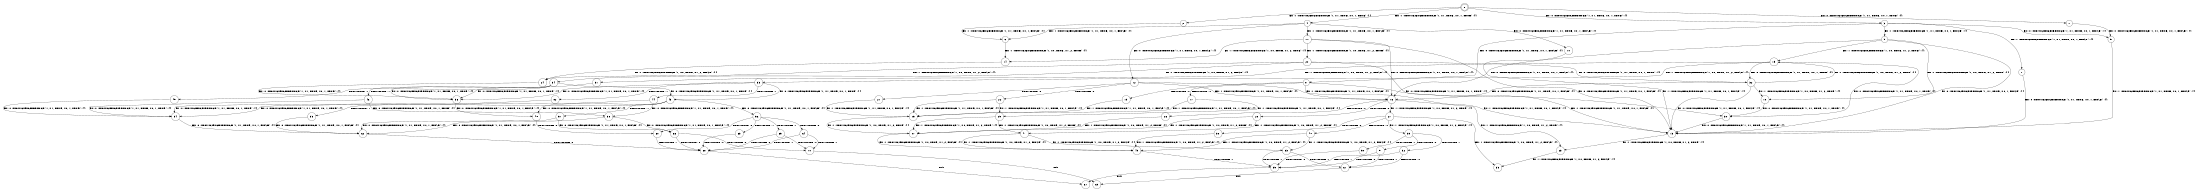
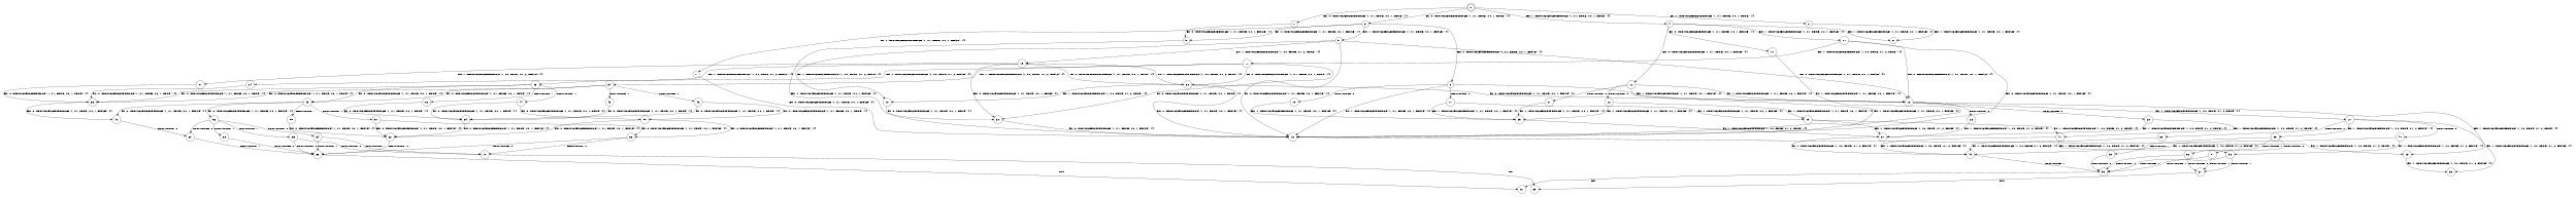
  digraph {
    node [shape=circle]
    0 [peripheries=2]
    1
    2
    3
    4
    5
    6
    7
    8
    9
    10
    11
    12
    13
-   14
    15
    16
    17
    18
    19
    20
    21
    22
    23
    24
    25
    26
    27
    28
    29
    30
    31
    32
    33
    34
    35
    36
    37
    38
    39
    40
    41
    n43 [label=82]
    43
    44
    45
    46
    48
    49
    50
    51
    52
    53
    54
    55
    56
    57
    58
    60
    59
    61
    62
    63
    64
    65
    66
    67
    68
    69
    70
    0 -> 1 [label="EX !0 !ATOMIC_EXCH_BRANCH (1, +1, TRUE, +0, 1, TRUE) !{}"]
    0 -> 2 [label="EX !1 !ATOMIC_EXCH_BRANCH (1, +1, TRUE, +0, 1, TRUE) !{}"]
    0 -> 3 [label="EX !0 !ATOMIC_EXCH_BRANCH (1, +1, TRUE, +0, 1, TRUE) !{}"]
    0 -> 4 [label="EX !1 !ATOMIC_EXCH_BRANCH (1, +1, TRUE, +0, 1, TRUE) !{}"]
    1 -> 5 [label="EX !0 !ATOMIC_EXCH_BRANCH (1, +1, TRUE, +0, 1, FALSE) !{}"]
    2 -> 6 [label="EX !1 !ATOMIC_EXCH_BRANCH (1, +1, TRUE, +0, 1, FALSE) !{}"]
    3 -> 5 [label="EX !0 !ATOMIC_EXCH_BRANCH (1, +1, TRUE, +0, 1, FALSE) !{}"]
    3 -> 7 [label="EX !1 !ATOMIC_EXCH_BRANCH (1, +1, TRUE, +0, 1, FALSE) !{}"]
    3 -> 8 [label="EX !0 !ATOMIC_EXCH_BRANCH (1, +1, TRUE, +0, 1, FALSE) !{}"]
    3 -> 9 [label="EX !1 !ATOMIC_EXCH_BRANCH (1, +1, TRUE, +0, 1, FALSE) !{}"]
    4 -> 6 [label="EX !1 !ATOMIC_EXCH_BRANCH (1, +1, TRUE, +0, 1, FALSE) !{}"]
    4 -> 10 [label="EX !0 !ATOMIC_EXCH_BRANCH (1, +1, TRUE, +0, 1, FALSE) !{}"]
    4 -> 11 [label="EX !1 !ATOMIC_EXCH_BRANCH (1, +1, TRUE, +0, 1, FALSE) !{}"]
    4 -> 12 [label="EX !0 !ATOMIC_EXCH_BRANCH (1, +1, TRUE, +0, 1, FALSE) !{}"]
    5 -> 13 [label="EX !1 !ATOMIC_EXCH_BRANCH (1, +1, TRUE, +0, 1, FALSE) !{}"]
-   6 -> 14 [label="EX !1 !ATOMIC_EXCH_BRANCH (1, +0, TRUE, +1, 2, TRUE) !{}"]
    7 -> 13 [label="EX !0 !ATOMIC_EXCH_BRANCH (1, +1, TRUE, +0, 1, FALSE) !{}"]
    8 -> 13 [label="EX !1 !ATOMIC_EXCH_BRANCH (1, +1, TRUE, +0, 1, FALSE) !{}"]
    8 -> 15 [label="TERMINATE !0"]
    8 -> 16 [label="EX !1 !ATOMIC_EXCH_BRANCH (1, +1, TRUE, +0, 1, FALSE) !{}"]
    8 -> 17 [label="TERMINATE !0"]
    9 -> 13 [label="EX !0 !ATOMIC_EXCH_BRANCH (1, +1, TRUE, +0, 1, FALSE) !{}"]
    9 -> 16 [label="EX !0 !ATOMIC_EXCH_BRANCH (1, +1, TRUE, +0, 1, FALSE) !{}"]
    9 -> 18 [label="EX !1 !ATOMIC_EXCH_BRANCH (1, +0, TRUE, +1, 2, TRUE) !{}"]
    9 -> 19 [label="EX !1 !ATOMIC_EXCH_BRANCH (1, +0, TRUE, +1, 2, TRUE) !{}"]
    10 -> 13 [label="EX !1 !ATOMIC_EXCH_BRANCH (1, +1, TRUE, +0, 1, FALSE) !{}"]
    11 -> 13 [label="EX !0 !ATOMIC_EXCH_BRANCH (1, +1, TRUE, +0, 1, FALSE) !{}"]
-   11 -> 14 [label="EX !1 !ATOMIC_EXCH_BRANCH (1, +0, TRUE, +1, 2, TRUE) !{}"]
    11 -> 16 [label="EX !0 !ATOMIC_EXCH_BRANCH (1, +1, TRUE, +0, 1, FALSE) !{}"]
    11 -> 20 [label="EX !1 !ATOMIC_EXCH_BRANCH (1, +0, TRUE, +1, 2, TRUE) !{}"]
    12 -> 13 [label="EX !1 !ATOMIC_EXCH_BRANCH (1, +1, TRUE, +0, 1, FALSE) !{}"]
    12 -> 16 [label="EX !1 !ATOMIC_EXCH_BRANCH (1, +1, TRUE, +0, 1, FALSE) !{}"]
    12 -> 21 [label="TERMINATE !0"]
    12 -> 22 [label="TERMINATE !0"]
    13 -> 23 [label="EX !1 !ATOMIC_EXCH_BRANCH (1, +0, TRUE, +1, 2, TRUE) !{}"]
-   14 -> 24 [label="EX !1 !ATOMIC_EXCH_BRANCH (1, +0, TRUE, +1, 2, FALSE) !{}"]
    15 -> 25 [label="EX !1 !ATOMIC_EXCH_BRANCH (1, +1, TRUE, +0, 1, FALSE) !{}"]
    16 -> 23 [label="EX !1 !ATOMIC_EXCH_BRANCH (1, +0, TRUE, +1, 2, TRUE) !{}"]
    16 -> 26 [label="TERMINATE !0"]
    16 -> 27 [label="EX !1 !ATOMIC_EXCH_BRANCH (1, +0, TRUE, +1, 2, TRUE) !{}"]
    16 -> 28 [label="TERMINATE !0"]
    17 -> 25 [label="EX !1 !ATOMIC_EXCH_BRANCH (1, +1, TRUE, +0, 1, FALSE) !{}"]
    17 -> 29 [label="EX !1 !ATOMIC_EXCH_BRANCH (1, +1, TRUE, +0, 1, FALSE) !{}"]
    18 -> 30 [label="EX !0 !ATOMIC_EXCH_BRANCH (1, +1, TRUE, +0, 1, TRUE) !{}"]
    19 -> 30 [label="EX !0 !ATOMIC_EXCH_BRANCH (1, +1, TRUE, +0, 1, TRUE) !{}"]
    19 -> 31 [label="EX !1 !ATOMIC_EXCH_BRANCH (1, +0, TRUE, +1, 2, FALSE) !{}"]
    19 -> 32 [label="EX !0 !ATOMIC_EXCH_BRANCH (1, +1, TRUE, +0, 1, TRUE) !{}"]
    19 -> 33 [label="EX !1 !ATOMIC_EXCH_BRANCH (1, +0, TRUE, +1, 2, FALSE) !{}"]
    20 -> 24 [label="EX !1 !ATOMIC_EXCH_BRANCH (1, +0, TRUE, +1, 2, FALSE) !{}"]
    20 -> 30 [label="EX !0 !ATOMIC_EXCH_BRANCH (1, +1, TRUE, +0, 1, TRUE) !{}"]
    20 -> 32 [label="EX !0 !ATOMIC_EXCH_BRANCH (1, +1, TRUE, +0, 1, TRUE) !{}"]
    20 -> 34 [label="EX !1 !ATOMIC_EXCH_BRANCH (1, +0, TRUE, +1, 2, FALSE) !{}"]
    21 -> 25 [label="EX !1 !ATOMIC_EXCH_BRANCH (1, +1, TRUE, +0, 1, FALSE) !{}"]
    22 -> 25 [label="EX !1 !ATOMIC_EXCH_BRANCH (1, +1, TRUE, +0, 1, FALSE) !{}"]
    22 -> 29 [label="EX !1 !ATOMIC_EXCH_BRANCH (1, +1, TRUE, +0, 1, FALSE) !{}"]
    23 -> 35 [label="EX !1 !ATOMIC_EXCH_BRANCH (1, +0, TRUE, +1, 2, FALSE) !{}"]
    24 -> 36 [label="EX !0 !ATOMIC_EXCH_BRANCH (1, +1, TRUE, +0, 1, TRUE) !{}"]
    25 -> 37 [label="EX !1 !ATOMIC_EXCH_BRANCH (1, +0, TRUE, +1, 2, TRUE) !{}"]
    26 -> 37 [label="EX !1 !ATOMIC_EXCH_BRANCH (1, +0, TRUE, +1, 2, TRUE) !{}"]
    27 -> 35 [label="EX !1 !ATOMIC_EXCH_BRANCH (1, +0, TRUE, +1, 2, FALSE) !{}"]
    27 -> 38 [label="TERMINATE !0"]
    27 -> 39 [label="EX !1 !ATOMIC_EXCH_BRANCH (1, +0, TRUE, +1, 2, FALSE) !{}"]
    27 -> 40 [label="TERMINATE !0"]
    28 -> 37 [label="EX !1 !ATOMIC_EXCH_BRANCH (1, +0, TRUE, +1, 2, TRUE) !{}"]
    28 -> 41 [label="EX !1 !ATOMIC_EXCH_BRANCH (1, +0, TRUE, +1, 2, TRUE) !{}"]
    29 -> 37 [label="EX !1 !ATOMIC_EXCH_BRANCH (1, +0, TRUE, +1, 2, TRUE) !{}"]
    29 -> 41 [label="EX !1 !ATOMIC_EXCH_BRANCH (1, +0, TRUE, +1, 2, TRUE) !{}"]
    30 -> 13 [label="EX !0 !ATOMIC_EXCH_BRANCH (1, +1, TRUE, +0, 1, FALSE) !{}"]
    31 -> 36 [label="EX !0 !ATOMIC_EXCH_BRANCH (1, +1, TRUE, +0, 1, TRUE) !{}"]
    32 -> 13 [label="EX !0 !ATOMIC_EXCH_BRANCH (1, +1, TRUE, +0, 1, FALSE) !{}"]
    32 -> 16 [label="EX !0 !ATOMIC_EXCH_BRANCH (1, +1, TRUE, +0, 1, FALSE) !{}"]
    32 -> 18 [label="EX !1 !ATOMIC_EXCH_BRANCH (1, +0, TRUE, +1, 2, TRUE) !{}"]
    32 -> 19 [label="EX !1 !ATOMIC_EXCH_BRANCH (1, +0, TRUE, +1, 2, TRUE) !{}"]
    33 -> 36 [label="EX !0 !ATOMIC_EXCH_BRANCH (1, +1, TRUE, +0, 1, TRUE) !{}"]
    33 -> n43 [label="TERMINATE !1"]
    33 -> 43 [label="EX !0 !ATOMIC_EXCH_BRANCH (1, +1, TRUE, +0, 1, TRUE) !{}"]
    33 -> 44 [label="TERMINATE !1"]
    34 -> 36 [label="EX !0 !ATOMIC_EXCH_BRANCH (1, +1, TRUE, +0, 1, TRUE) !{}"]
    34 -> 43 [label="EX !0 !ATOMIC_EXCH_BRANCH (1, +1, TRUE, +0, 1, TRUE) !{}"]
    34 -> 45 [label="TERMINATE !1"]
    34 -> 46 [label="TERMINATE !1"]
    36 -> 48 [label="EX !0 !ATOMIC_EXCH_BRANCH (1, +1, TRUE, +0, 1, FALSE) !{}"]
    37 -> 49 [label="EX !1 !ATOMIC_EXCH_BRANCH (1, +0, TRUE, +1, 2, FALSE) !{}"]
    38 -> 49 [label="EX !1 !ATOMIC_EXCH_BRANCH (1, +0, TRUE, +1, 2, FALSE) !{}"]
    39 -> 50 [label="TERMINATE !1"]
    39 -> 51 [label="TERMINATE !0"]
    39 -> 52 [label="TERMINATE !1"]
    40 -> 49 [label="EX !1 !ATOMIC_EXCH_BRANCH (1, +0, TRUE, +1, 2, FALSE) !{}"]
    40 -> 53 [label="EX !1 !ATOMIC_EXCH_BRANCH (1, +0, TRUE, +1, 2, FALSE) !{}"]
    41 -> 49 [label="EX !1 !ATOMIC_EXCH_BRANCH (1, +0, TRUE, +1, 2, FALSE) !{}"]
    41 -> 53 [label="EX !1 !ATOMIC_EXCH_BRANCH (1, +0, TRUE, +1, 2, FALSE) !{}"]
    n43 -> 54 [label="EX !0 !ATOMIC_EXCH_BRANCH (1, +1, TRUE, +0, 1, TRUE) !{}"]
    43 -> 48 [label="EX !0 !ATOMIC_EXCH_BRANCH (1, +1, TRUE, +0, 1, FALSE) !{}"]
    43 -> 55 [label="TERMINATE !1"]
    43 -> 56 [label="EX !0 !ATOMIC_EXCH_BRANCH (1, +1, TRUE, +0, 1, FALSE) !{}"]
    43 -> 57 [label="TERMINATE !1"]
    44 -> 54 [label="EX !0 !ATOMIC_EXCH_BRANCH (1, +1, TRUE, +0, 1, TRUE) !{}"]
    44 -> 58 [label="EX !0 !ATOMIC_EXCH_BRANCH (1, +1, TRUE, +0, 1, TRUE) !{}"]
    45 -> 54 [label="EX !0 !ATOMIC_EXCH_BRANCH (1, +1, TRUE, +0, 1, TRUE) !{}"]
    46 -> 54 [label="EX !0 !ATOMIC_EXCH_BRANCH (1, +1, TRUE, +0, 1, TRUE) !{}"]
    46 -> 58 [label="EX !0 !ATOMIC_EXCH_BRANCH (1, +1, TRUE, +0, 1, TRUE) !{}"]
    48 -> 60 [label="TERMINATE !0"]
    49 -> 59 [label="TERMINATE !1"]
    50 -> 59 [label="TERMINATE !0"]
    51 -> 59 [label="TERMINATE !1"]
    51 -> 61 [label="TERMINATE !1"]
    52 -> 59 [label="TERMINATE !0"]
    52 -> 61 [label="TERMINATE !0"]
    53 -> 59 [label="TERMINATE !1"]
    53 -> 61 [label="TERMINATE !1"]
    54 -> 62 [label="EX !0 !ATOMIC_EXCH_BRANCH (1, +1, TRUE, +0, 1, FALSE) !{}"]
    55 -> 62 [label="EX !0 !ATOMIC_EXCH_BRANCH (1, +1, TRUE, +0, 1, FALSE) !{}"]
    56 -> 60 [label="TERMINATE !0"]
    56 -> 63 [label="TERMINATE !1"]
    56 -> 64 [label="TERMINATE !0"]
    56 -> 65 [label="TERMINATE !1"]
    57 -> 62 [label="EX !0 !ATOMIC_EXCH_BRANCH (1, +1, TRUE, +0, 1, FALSE) !{}"]
    57 -> 66 [label="EX !0 !ATOMIC_EXCH_BRANCH (1, +1, TRUE, +0, 1, FALSE) !{}"]
    58 -> 62 [label="EX !0 !ATOMIC_EXCH_BRANCH (1, +1, TRUE, +0, 1, FALSE) !{}"]
    58 -> 66 [label="EX !0 !ATOMIC_EXCH_BRANCH (1, +1, TRUE, +0, 1, FALSE) !{}"]
    60 -> 68 [label="TERMINATE !1"]
    59 -> 67 [label=exit]
    61 -> 69 [label=exit]
    62 -> 68 [label="TERMINATE !0"]
    63 -> 68 [label="TERMINATE !0"]
    64 -> 68 [label="TERMINATE !1"]
    64 -> 70 [label="TERMINATE !1"]
    65 -> 68 [label="TERMINATE !0"]
    65 -> 70 [label="TERMINATE !0"]
    66 -> 68 [label="TERMINATE !0"]
    66 -> 70 [label="TERMINATE !0"]
    68 -> 67 [label=exit]
    70 -> 69 [label=exit]
  }
